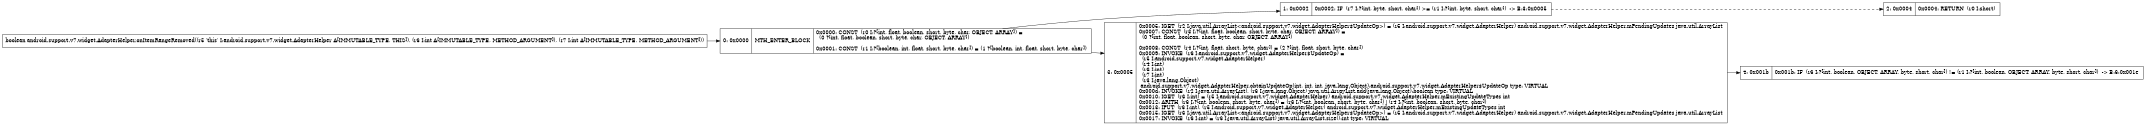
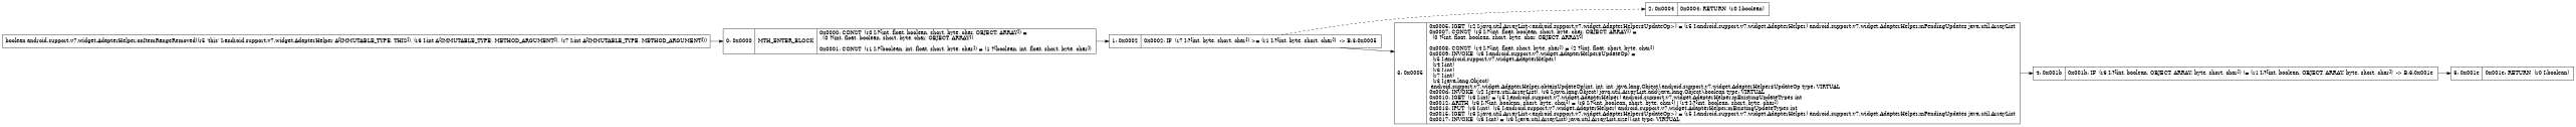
  digraph {
    rankdir=LR
    node [shape=record]
    n1 [label="{0\:\ 0x0000|MTH_ENTER_BLOCK\l|0x0000: CONST  (r0 I:?[int, float, boolean, short, byte, char, OBJECT, ARRAY]) = \l  (0 ?[int, float, boolean, short, byte, char, OBJECT, ARRAY])\l \l0x0001: CONST  (r1 I:?[boolean, int, float, short, byte, char]) = (1 ?[boolean, int, float, short, byte, char]) \l}"]
    n2 [label="{1\:\ 0x0002|0x0002: IF  (r7 I:?[int, byte, short, char]) \>= (r1 I:?[int, byte, short, char])  \-\> B:3:0x0005 \l}"]
-   n3 [label="{2\:\ 0x0004|0x0004: RETURN  (r0 I:short) \l}"]
+   n3 [label="{2\:\ 0x0004|0x0004: RETURN  (r0 I:boolean) \l}"]
    n4 [label="{3\:\ 0x0005|0x0005: IGET  (r2 I:java.util.ArrayList\<android.support.v7.widget.AdapterHelper$UpdateOp\>) = (r5 I:android.support.v7.widget.AdapterHelper) android.support.v7.widget.AdapterHelper.mPendingUpdates java.util.ArrayList \l0x0007: CONST  (r3 I:?[int, float, boolean, short, byte, char, OBJECT, ARRAY]) = \l  (0 ?[int, float, boolean, short, byte, char, OBJECT, ARRAY])\l \l0x0008: CONST  (r4 I:?[int, float, short, byte, char]) = (2 ?[int, float, short, byte, char]) \l0x0009: INVOKE  (r6 I:android.support.v7.widget.AdapterHelper$UpdateOp) = \l  (r5 I:android.support.v7.widget.AdapterHelper)\l  (r4 I:int)\l  (r6 I:int)\l  (r7 I:int)\l  (r3 I:java.lang.Object)\l android.support.v7.widget.AdapterHelper.obtainUpdateOp(int, int, int, java.lang.Object):android.support.v7.widget.AdapterHelper$UpdateOp type: VIRTUAL \l0x000d: INVOKE  (r2 I:java.util.ArrayList), (r6 I:java.lang.Object) java.util.ArrayList.add(java.lang.Object):boolean type: VIRTUAL \l0x0010: IGET  (r6 I:int) = (r5 I:android.support.v7.widget.AdapterHelper) android.support.v7.widget.AdapterHelper.mExistingUpdateTypes int \l0x0012: ARITH  (r6 I:?[int, boolean, short, byte, char]) = (r6 I:?[int, boolean, short, byte, char]) \| (r4 I:?[int, boolean, short, byte, char]) \l0x0013: IPUT  (r6 I:int), (r5 I:android.support.v7.widget.AdapterHelper) android.support.v7.widget.AdapterHelper.mExistingUpdateTypes int \l0x0015: IGET  (r6 I:java.util.ArrayList\<android.support.v7.widget.AdapterHelper$UpdateOp\>) = (r5 I:android.support.v7.widget.AdapterHelper) android.support.v7.widget.AdapterHelper.mPendingUpdates java.util.ArrayList \l0x0017: INVOKE  (r6 I:int) = (r6 I:java.util.ArrayList) java.util.ArrayList.size():int type: VIRTUAL \l}"]
    n5 [label="{4\:\ 0x001b|0x001b: IF  (r6 I:?[int, boolean, OBJECT, ARRAY, byte, short, char]) != (r1 I:?[int, boolean, OBJECT, ARRAY, byte, short, char])  \-\> B:6:0x001e \l}"]
+   n6 [label="{6\:\ 0x001e|0x001e: RETURN  (r0 I:boolean) \l}"]
    n7 [label="{boolean android.support.v7.widget.AdapterHelper.onItemRangeRemoved((r5 'this' I:android.support.v7.widget.AdapterHelper A[IMMUTABLE_TYPE, THIS]), (r6 I:int A[IMMUTABLE_TYPE, METHOD_ARGUMENT]), (r7 I:int A[IMMUTABLE_TYPE, METHOD_ARGUMENT])) }"]
    n1 -> n2
    n2 -> n3 [style=dashed]
-   n1 -> n4
+   n2 -> n4
    n4 -> n5
+   n5 -> n6
    n7 -> n1
  }
